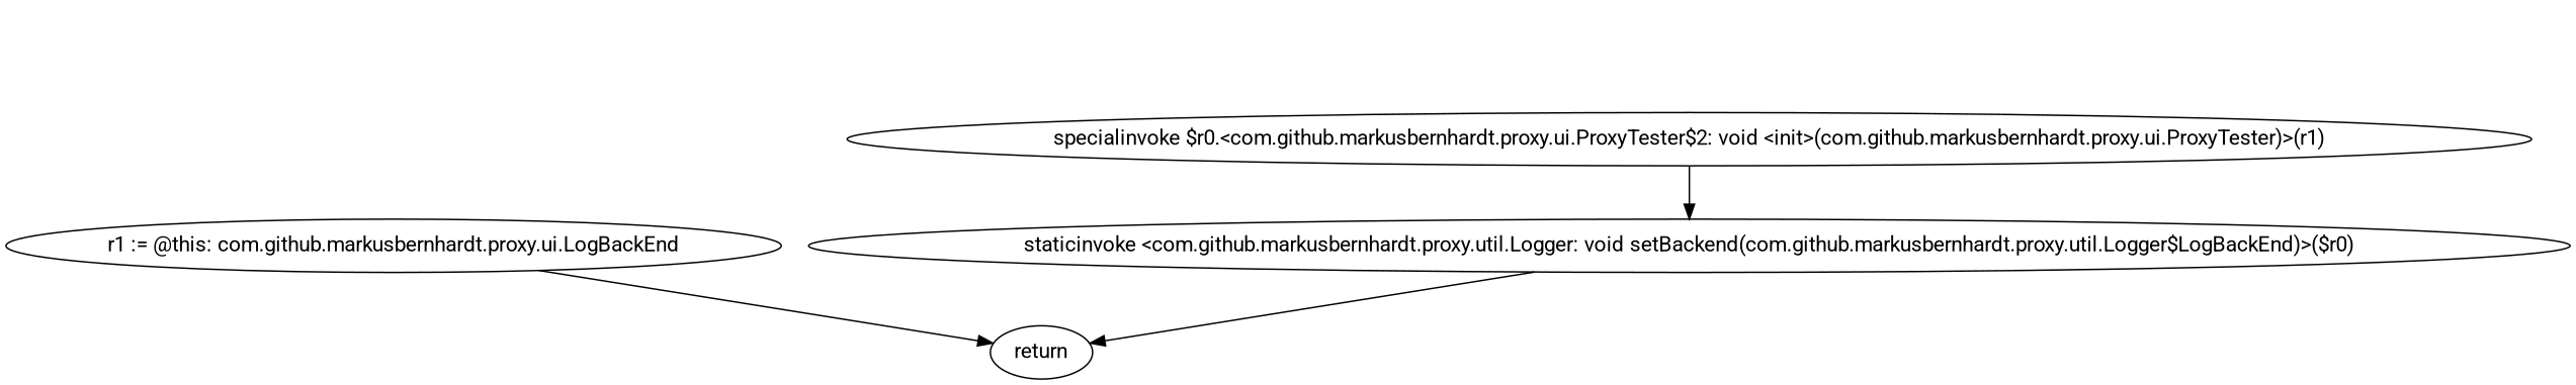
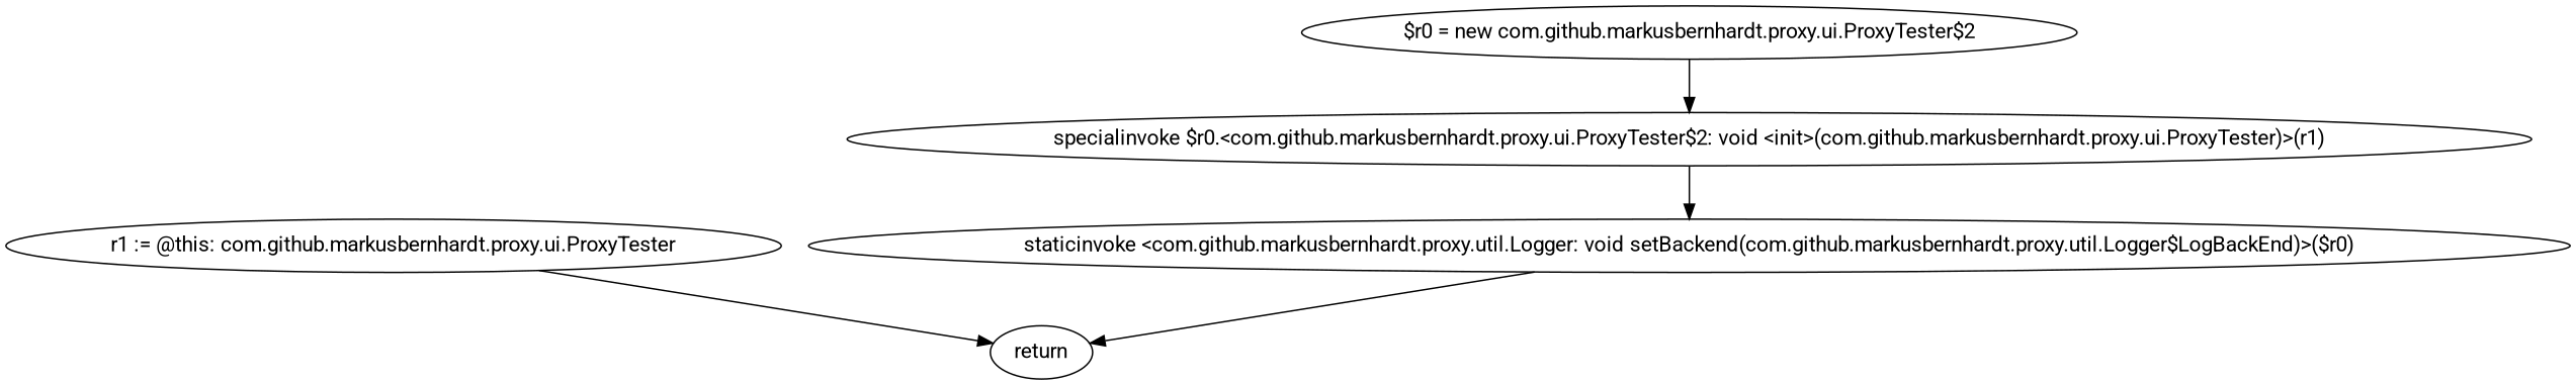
  digraph {
    fontname=Roboto
    node [fontname=Roboto]
    edge [fontname=Roboto]
-   "r1 := @this: com.github.markusbernhardt.proxy.ui.ProxyTester" [label="r1 := @this: com.github.markusbernhardt.proxy.ui.LogBackEnd"]
+   "r1 := @this: com.github.markusbernhardt.proxy.ui.ProxyTester"
    return
+   "$r0 = new com.github.markusbernhardt.proxy.ui.ProxyTester$2"
    "specialinvoke $r0.<com.github.markusbernhardt.proxy.ui.ProxyTester$2: void <init>(com.github.markusbernhardt.proxy.ui.ProxyTester)>(r1)"
    "staticinvoke <com.github.markusbernhardt.proxy.util.Logger: void setBackend(com.github.markusbernhardt.proxy.util.Logger$LogBackEnd)>($r0)"
    "r1 := @this: com.github.markusbernhardt.proxy.ui.ProxyTester" -> return
+   "$r0 = new com.github.markusbernhardt.proxy.ui.ProxyTester$2" -> "specialinvoke $r0.<com.github.markusbernhardt.proxy.ui.ProxyTester$2: void <init>(com.github.markusbernhardt.proxy.ui.ProxyTester)>(r1)"
    "specialinvoke $r0.<com.github.markusbernhardt.proxy.ui.ProxyTester$2: void <init>(com.github.markusbernhardt.proxy.ui.ProxyTester)>(r1)" -> "staticinvoke <com.github.markusbernhardt.proxy.util.Logger: void setBackend(com.github.markusbernhardt.proxy.util.Logger$LogBackEnd)>($r0)"
    "staticinvoke <com.github.markusbernhardt.proxy.util.Logger: void setBackend(com.github.markusbernhardt.proxy.util.Logger$LogBackEnd)>($r0)" -> return
  }
